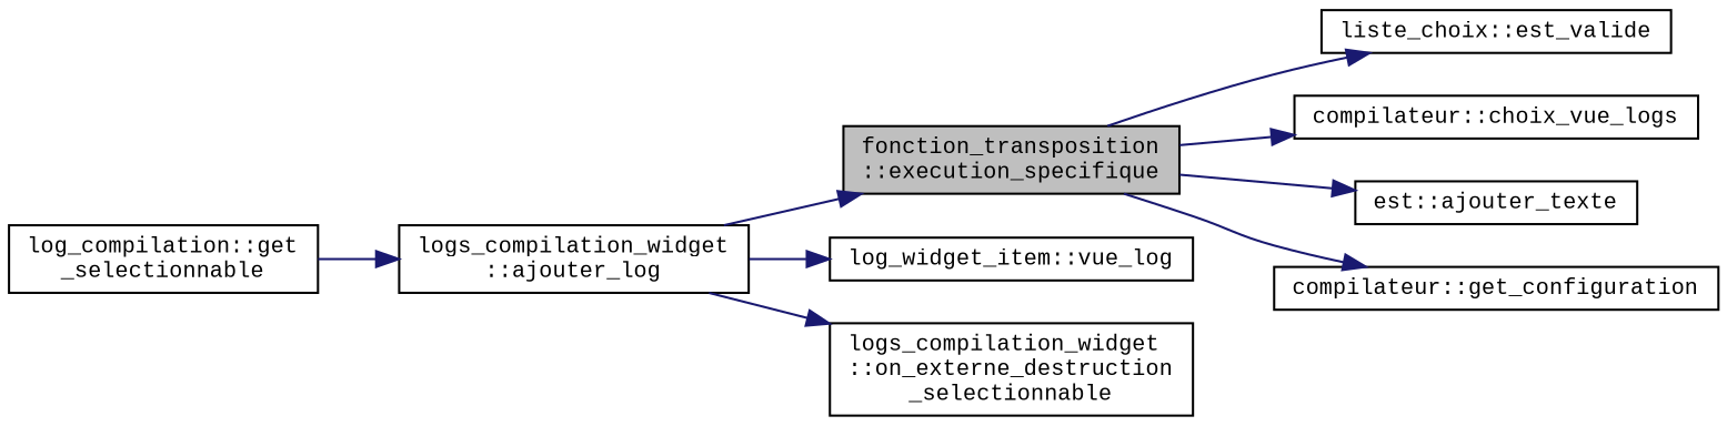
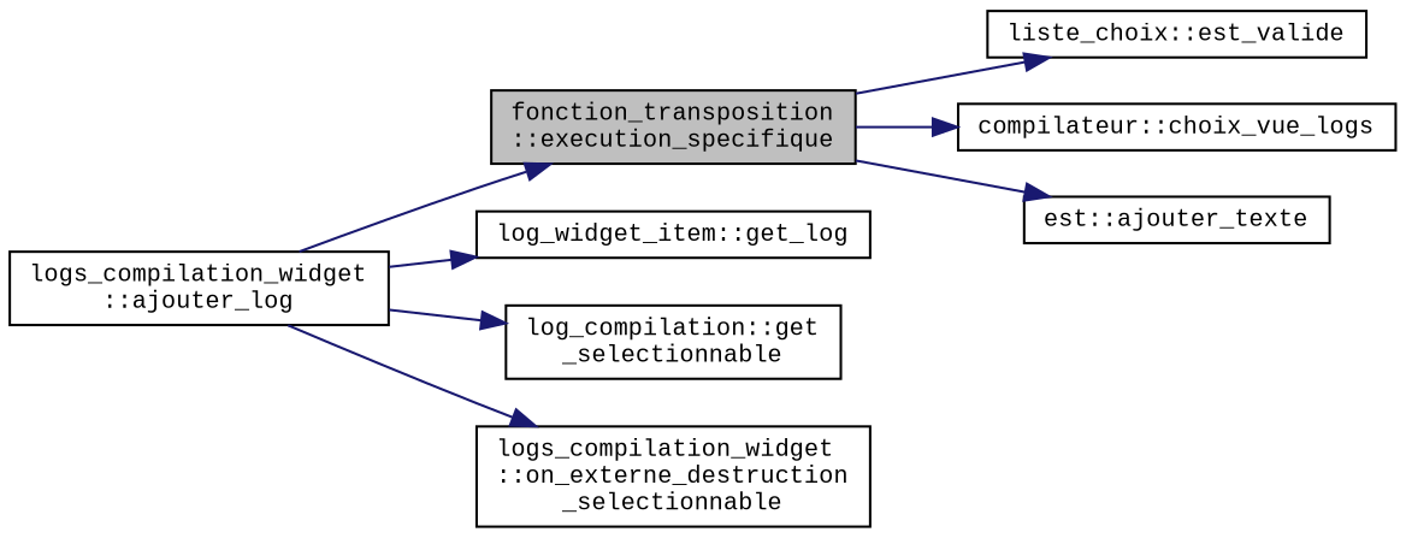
  digraph {
    fontname="Liberation Mono"
    rankdir=LR
    node [color=black fillcolor=white fontname="Liberation Mono" fontsize=10 shape=record style=filled]
    edge [color=midnightblue fontname="Liberation Mono" fontsize=10 labelfontname=Helvetica labelfontsize=10 style=solid]
    n1 [fillcolor=grey75 fontcolor=black height=0.2 label="fonction_transposition\l::execution_specifique" width=0.4]
    n2 [height=0.2 label="liste_choix::est_valide" width=0.4]
    n3 [height=0.2 label="compilateur::choix_vue_logs" width=0.4]
    n4 [height=0.2 label="est::ajouter_texte" width=0.4]
-   n5 [height=0.2 label="compilateur::get_configuration" width=0.4]
    n6 [height=0.2 label="logs_compilation_widget\l::ajouter_log" width=0.4]
-   n7 [height=0.2 label="log_widget_item::vue_log" width=0.4]
+   n7 [height=0.2 label="log_widget_item::get_log" width=0.4]
    n8 [height=0.2 label="log_compilation::get\l_selectionnable" width=0.4]
    n9 [height=0.2 label="logs_compilation_widget\l::on_externe_destruction\l_selectionnable" width=0.4]
    n1 -> n2
    n1 -> n3
    n1 -> n4
-   n1 -> n5
    n6 -> n1
    n6 -> n7
-   n8 -> n6
+   n6 -> n8
    n6 -> n9
  }
